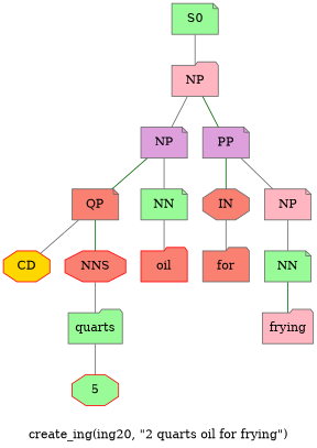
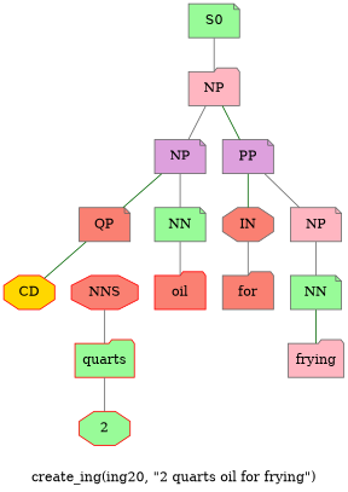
  graph {
    label="create_ing(ing20, \"2 quarts oil for frying\")"
    node [color=gray40 fillcolor=palegreen shape=note style=filled]
    edge [color=gray40]
    n1 [label=S0]
    n2 [fillcolor=lightpink label=NP shape=folder]
    n3 [fillcolor=plum label=NP]
    n4 [fillcolor=plum label=PP]
    n5 [fillcolor=salmon label=QP]
    n6 [label=NN]
    n7 [fillcolor=salmon label=IN shape=octagon]
    n8 [fillcolor=lightpink label=NP]
    n9 [color=red fillcolor=gold label=CD shape=octagon]
    n10 [color=red fillcolor=salmon label=NNS shape=octagon]
    n11 [color=red fillcolor=salmon label=oil shape=folder]
-   n12 [label=quarts shape=folder]
-   n13 [color=red label=5 shape=octagon]
+   n12 [color=red label=quarts shape=folder]
+   n13 [color=red label=2 shape=octagon]
    n14 [fillcolor=salmon label=for shape=folder]
    n15 [label=NN]
    n16 [fillcolor=lightpink label=frying shape=folder]
    n1 -- n2
    n2 -- n3
    n2 -- n4 [color=darkgreen]
    n3 -- n5 [color=darkgreen]
    n3 -- n6
    n4 -- n7 [color=darkgreen]
    n4 -- n8
-   n5 -- n9
-   n5 -- n10 [color=darkgreen]
+   n5 -- n9 [color=darkgreen]
    n6 -- n11
    n7 -- n14
    n8 -- n15
    n10 -- n12
    n12 -- n13
    n15 -- n16 [color=darkgreen]
  }
